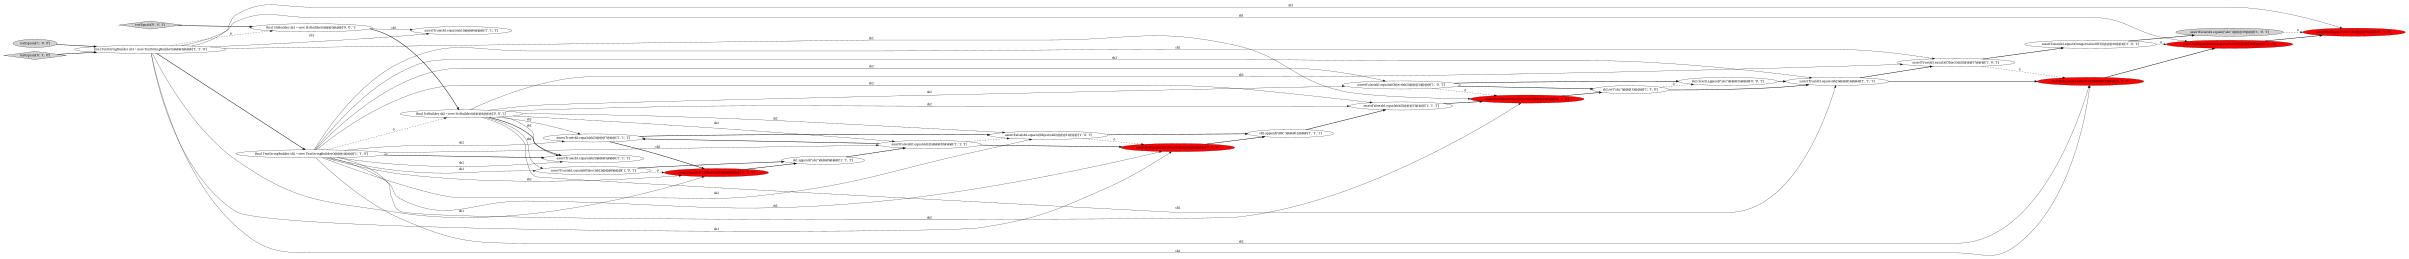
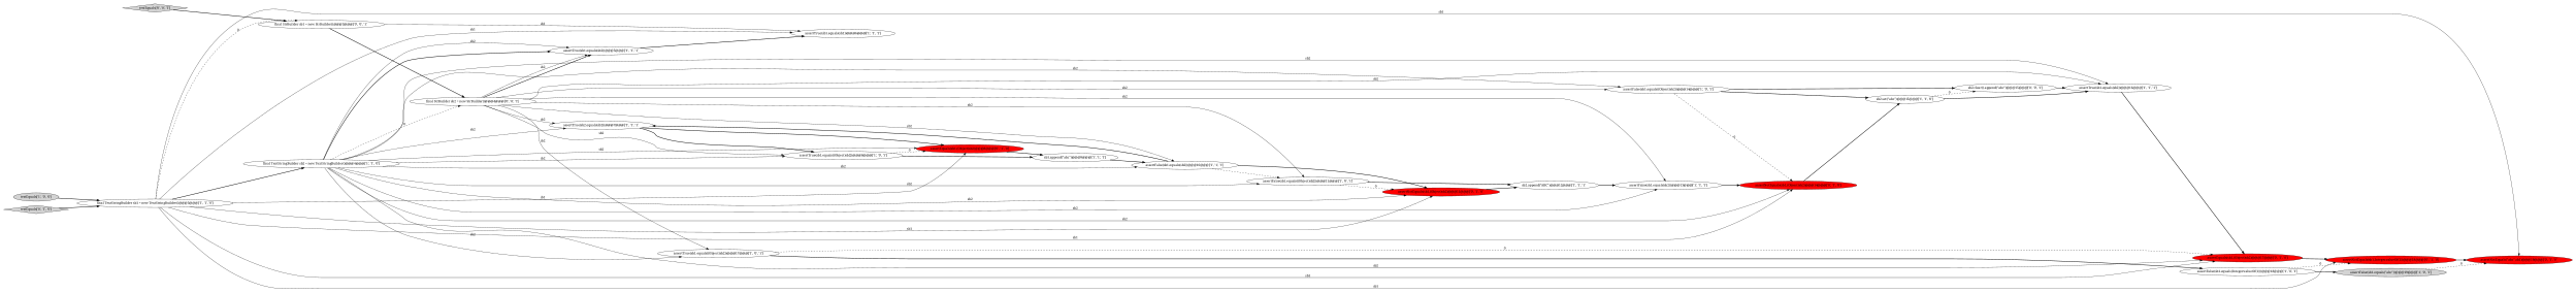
  digraph {
    fontname="Noto Serif"
    rankdir=LR
    node [fillcolor=white fontname="Noto Serif" shape=ellipse style=filled]
    edge [fontname="Noto Serif" style=bold]
    n1 [fillcolor=red label="assertNotEquals(sb1,(Object)sb2)@@@11@@@['0', '1', '0']"]
    n2 [label="sb2.append(\"ABC\")@@@12@@@['1', '1', '1']"]
    n3 [label="assertFalse(sb1.equals(sb2))@@@13@@@['1', '1', '1']"]
    n4 [fillcolor=red label="assertNotEquals(\"abc\",sb1)@@@19@@@['0', '1', '0']"]
    n5 [label="assertFalse(sb1.equals((Object)sb2))@@@11@@@['1', '0', '1']"]
    n6 [fillcolor=lightgray label="testEquals['1', '0', '0']"]
    n7 [label="final TextStringBuilder sb1 = new TextStringBuilder()@@@3@@@['1', '1', '0']"]
    n8 [fillcolor=red label="assertEquals(sb1,(Object)sb2)@@@17@@@['0', '1', '0']"]
    n9 [fillcolor=red label="assertNotEquals(sb1,(Object)sb2)@@@14@@@['0', '1', '0']"]
    n10 [label="assertTrue(sb1.equals(sb1))@@@6@@@['1', '1', '1']"]
    n11 [fillcolor=red label="assertNotEquals(sb1,Integer.valueOf(1))@@@18@@@['0', '1', '0']"]
    n12 [label="final StrBuilder sb1 = new StrBuilder()@@@3@@@['0', '0', '1']"]
    n13 [fillcolor=red label="assertEquals(sb1,(Object)sb2)@@@8@@@['0', '1', '0']"]
    n14 [label="final TextStringBuilder sb2 = new TextStringBuilder()@@@4@@@['1', '1', '0']"]
    n15 [label="assertTrue(sb1.equals(sb2))@@@16@@@['1', '1', '1']"]
    n16 [label="assertTrue(sb1.equals((Object)sb2))@@@17@@@['1', '0', '1']"]
    n17 [label="assertFalse(sb1.equals(Integer.valueOf(1)))@@@18@@@['1', '0', '1']"]
    n18 [fillcolor=lightgray label="assertFalse(sb1.equals(\"abc\"))@@@19@@@['1', '0', '1']"]
    n19 [label="sb2.set(\"abc\")@@@15@@@['1', '1', '0']"]
    n20 [label="sb2.clear().append(\"abc\")@@@15@@@['0', '0', '1']"]
    n21 [label="assertTrue(sb2.equals(sb2))@@@7@@@['1', '1', '1']"]
    n22 [label="assertTrue(sb1.equals((Object)sb2))@@@8@@@['1', '0', '1']"]
    n23 [fillcolor=lightgray label="testEquals['0', '1', '0']" shape=diamond]
    n24 [label="final StrBuilder sb2 = new StrBuilder()@@@4@@@['0', '0', '1']"]
    n25 [label="assertTrue(sb1.equals(sb2))@@@5@@@['1', '1', '1']"]
    n26 [label="assertFalse(sb1.equals((Object)sb2))@@@14@@@['1', '0', '1']"]
    n27 [label="assertFalse(sb1.equals(sb2))@@@10@@@['1', '1', '1']"]
    n28 [label="sb1.append(\"abc\")@@@9@@@['1', '1', '1']"]
    n29 [fillcolor=lightgray label="testEquals['0', '0', '1']" shape=diamond]
    n1 -> n2
    n2 -> n3
    n3 -> n9
    n5 -> n1 [label=0 style=dashed]
    n5 -> n2
    n6 -> n7
    n7 -> n1 [label=sb1 style=solid]
    n7 -> n4 [label=sb1 style=solid]
    n7 -> n8 [label=sb1 style=solid]
    n7 -> n9 [label=sb1 style=solid]
    n7 -> n10 [label=sb1 style=solid]
    n7 -> n11 [label=sb1 style=solid]
    n7 -> n12 [label=0 style=dashed]
    n7 -> n13 [label=sb1 style=solid]
    n7 -> n14
    n8 -> n11
    n9 -> n19
    n11 -> n4
    n12 -> n10 [label=sb1 style=solid]
    n12 -> n24
    n13 -> n28
    n14 -> n1 [label=sb2 style=solid]
    n14 -> n3 [label=sb2 style=solid]
    n14 -> n5 [label=sb2 style=solid]
    n14 -> n8 [label=sb2 style=solid]
    n14 -> n9 [label=sb2 style=solid]
    n14 -> n13 [label=sb2 style=solid]
    n14 -> n15 [label=sb2 style=solid]
    n14 -> n16 [label=sb2 style=solid]
    n14 -> n21 [label=sb2 style=solid]
    n14 -> n22 [label=sb2 style=solid]
    n14 -> n24 [label=0 style=dashed]
    n14 -> n25 [label=sb2 style=solid]
    n14 -> n25
    n14 -> n26 [label=sb2 style=solid]
    n14 -> n27 [label=sb2 style=solid]
    n15 -> n8
-   n15 -> n16
    n16 -> n8 [label=0 style=dashed]
    n16 -> n17
    n17 -> n11 [label=0 style=dashed]
    n17 -> n18
    n18 -> n4 [label=0 style=dashed]
    n19 -> n15
    n19 -> n20 [label=0 style=dashed]
    n20 -> n15
    n21 -> n13
-   n21 -> n5
+   n21 -> n22
    n22 -> n13 [label=0 style=dashed]
    n22 -> n28
    n23 -> n7
    n24 -> n3 [label=sb2 style=solid]
    n24 -> n5 [label=sb2 style=solid]
    n24 -> n15 [label=sb2 style=solid]
    n24 -> n16 [label=sb2 style=solid]
    n24 -> n21 [label=sb2 style=solid]
    n24 -> n22 [label=sb2 style=solid]
    n24 -> n25
    n24 -> n25 [label=sb2 style=solid]
    n24 -> n26 [label=sb2 style=solid]
    n24 -> n27 [label=sb2 style=solid]
+   n25 -> n10
    n26 -> n9 [label=0 style=dashed]
    n26 -> n19
    n26 -> n20
    n27 -> n1
    n27 -> n5 [style=dashed]
    n27 -> n21
    n28 -> n27
    n29 -> n12
  }
